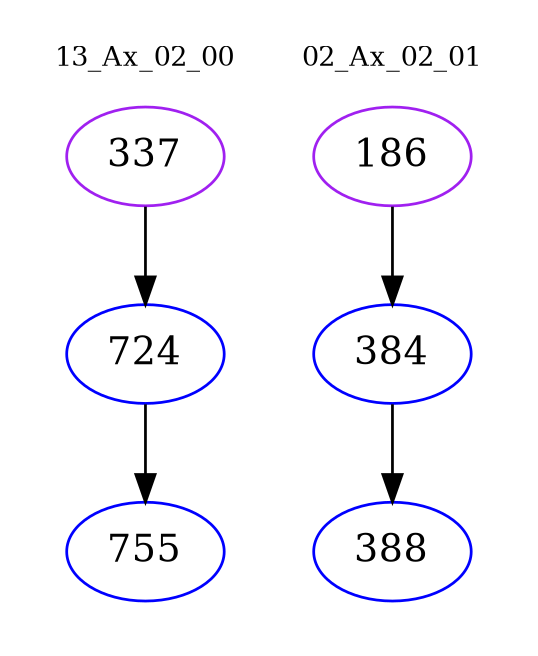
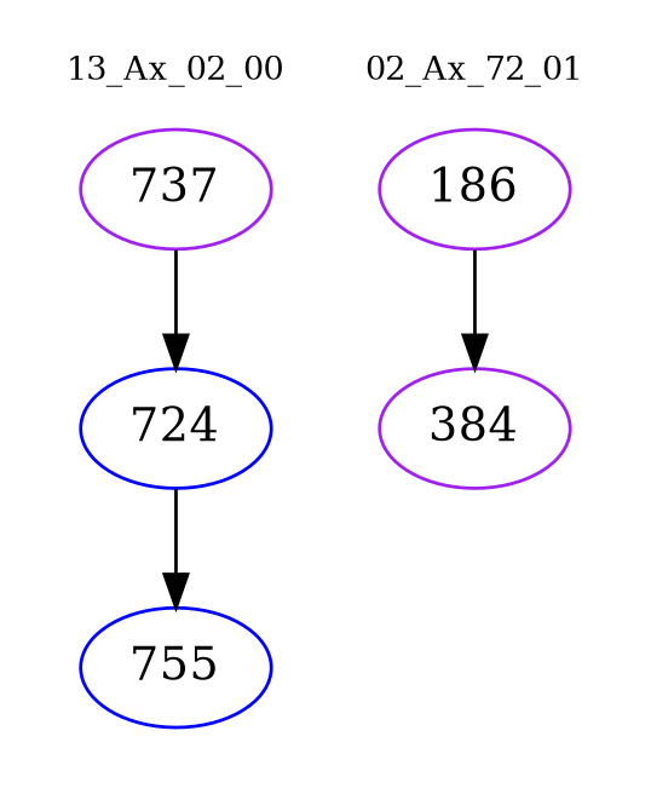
  digraph {
    node [color=blue]
    edge [color=black]
-   n1 [color=purple label=337]
+   n1 [color=purple label=737]
    n2 [label=724]
    n3 [label=755]
    n4 [color=purple label=186]
-   n5 [label=384]
-   n6 [label=388]
+   n5 [color=purple label=384]
    subgraph cluster_1 {
      color=white
      fontsize=10
      label="13_Ax_02_00"
      n1
      n2
      n3
    }
    subgraph cluster_2 {
      color=white
      fontsize=10
-     label="02_Ax_02_01"
+     label="02_Ax_72_01"
      n4
      n5
-     n6
    }
    n1 -> n2
    n2 -> n3
    n4 -> n5
-   n5 -> n6
  }
